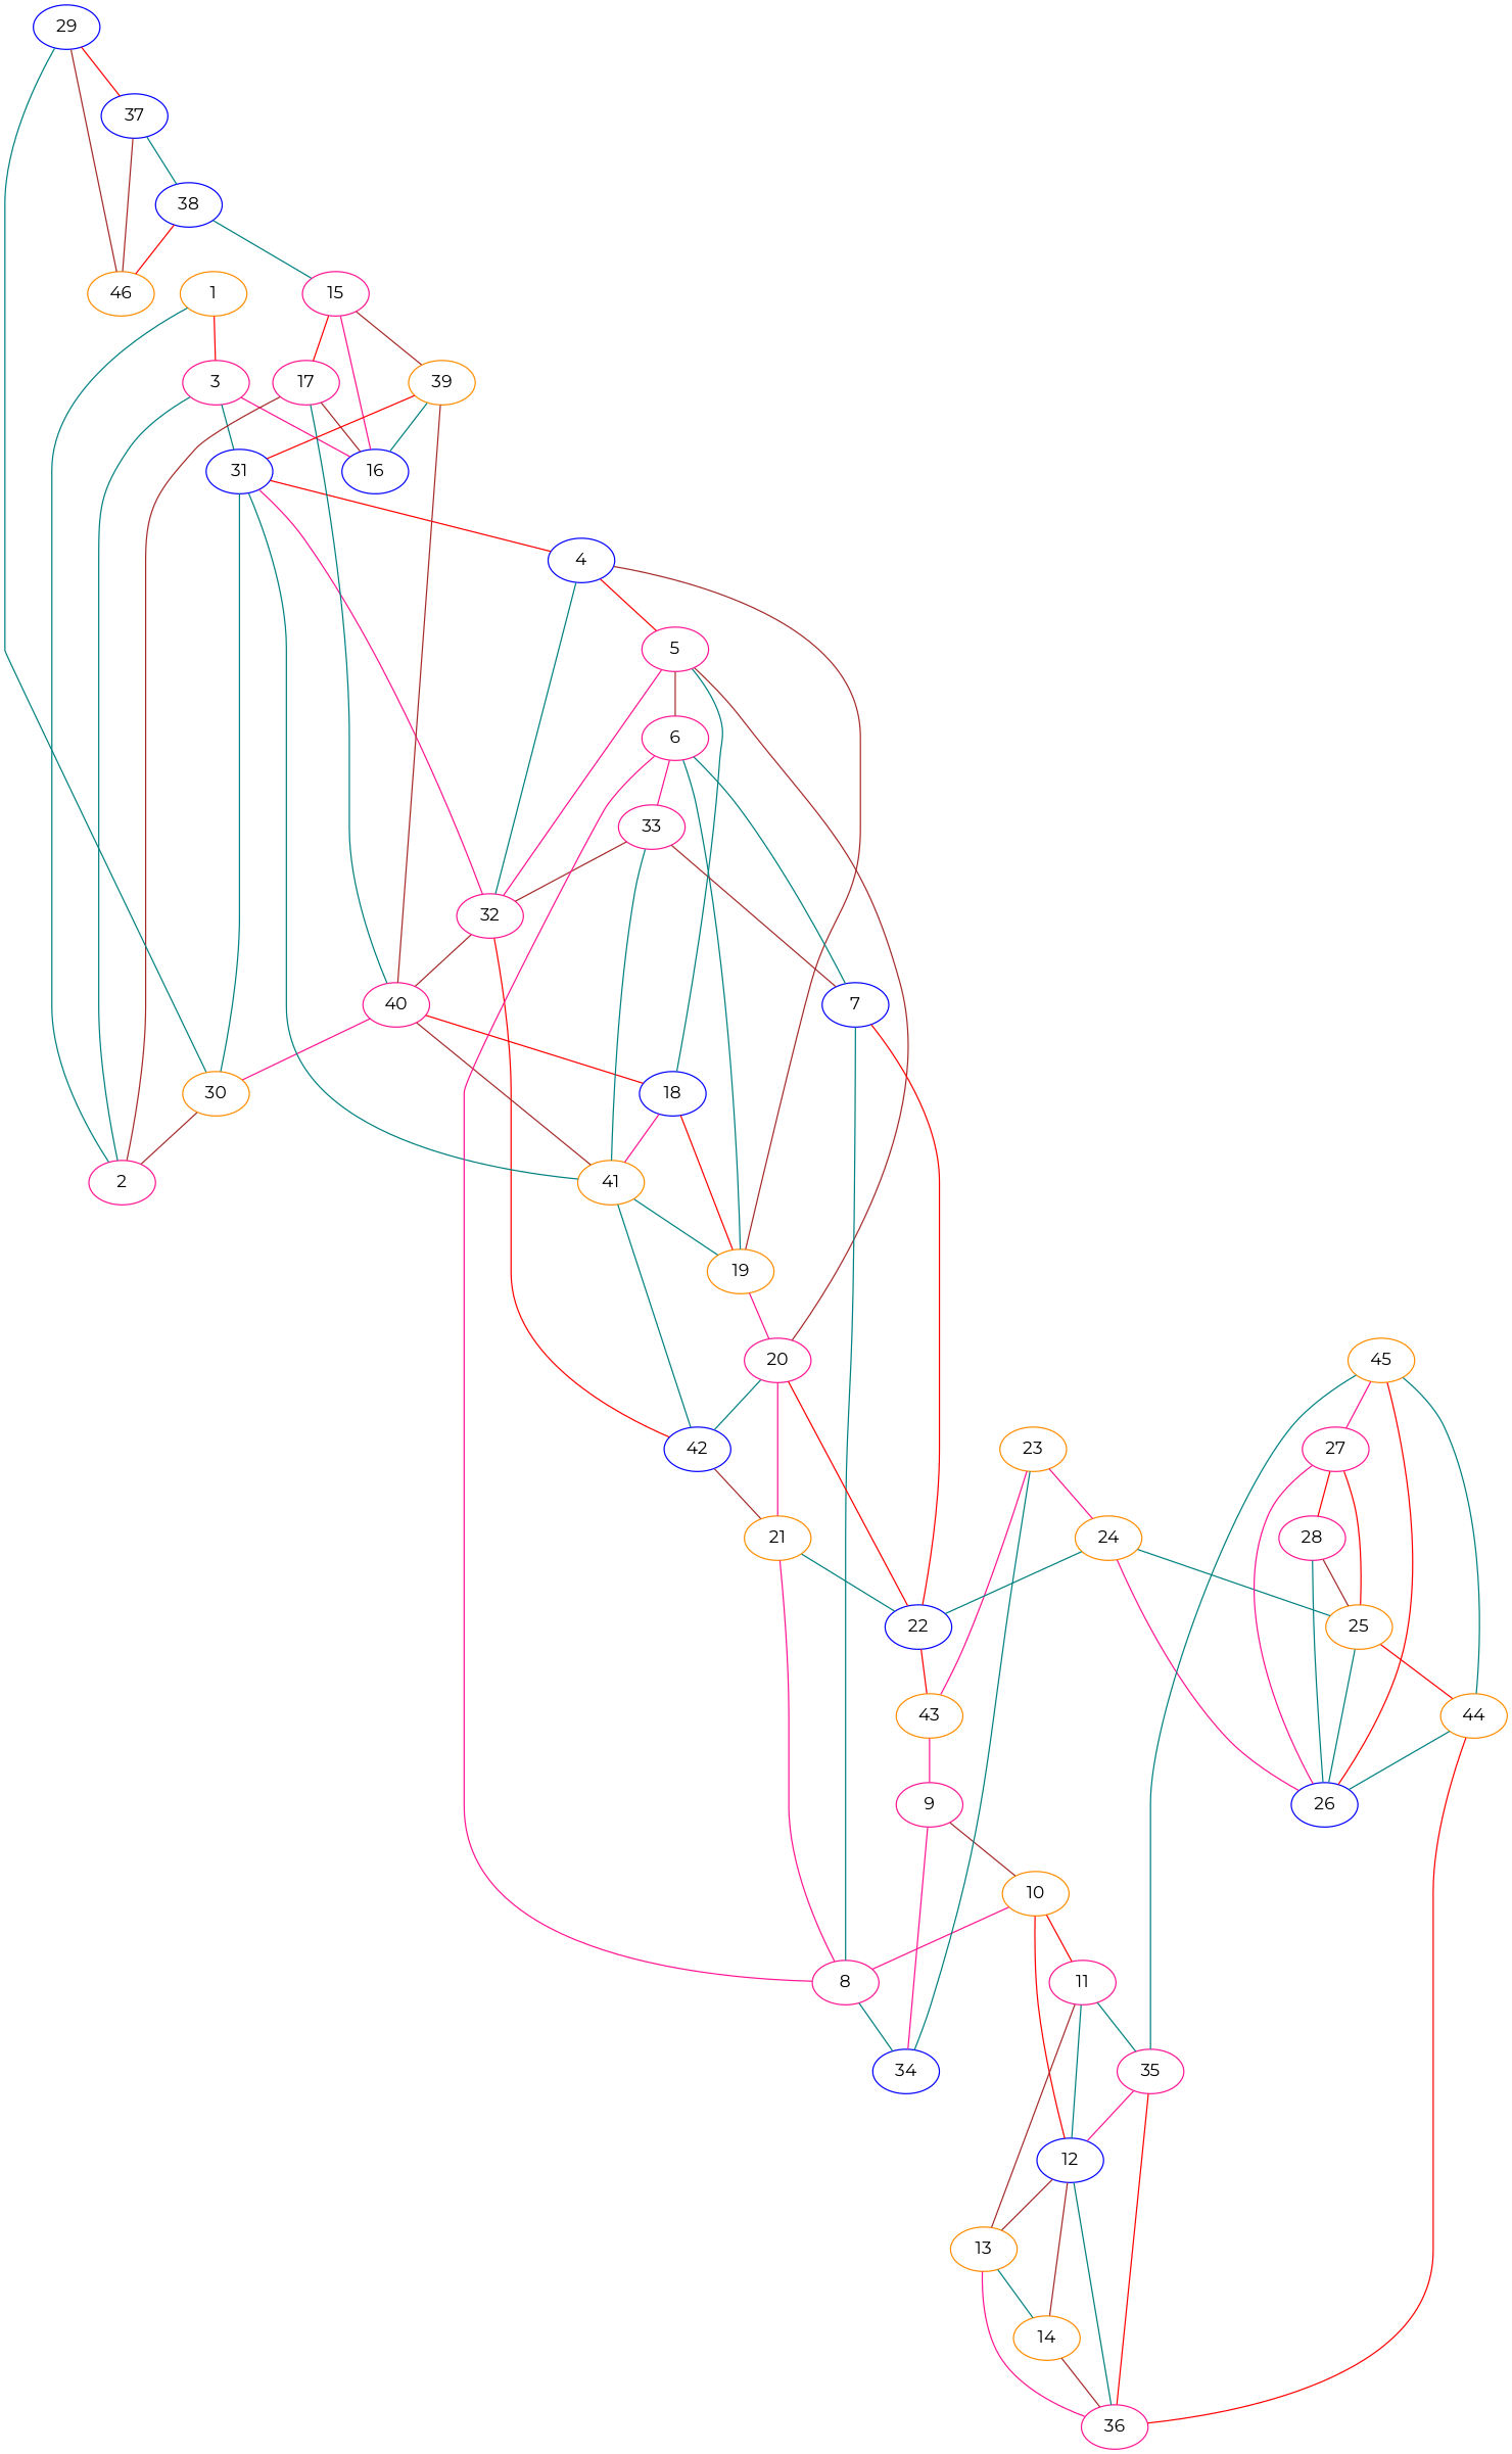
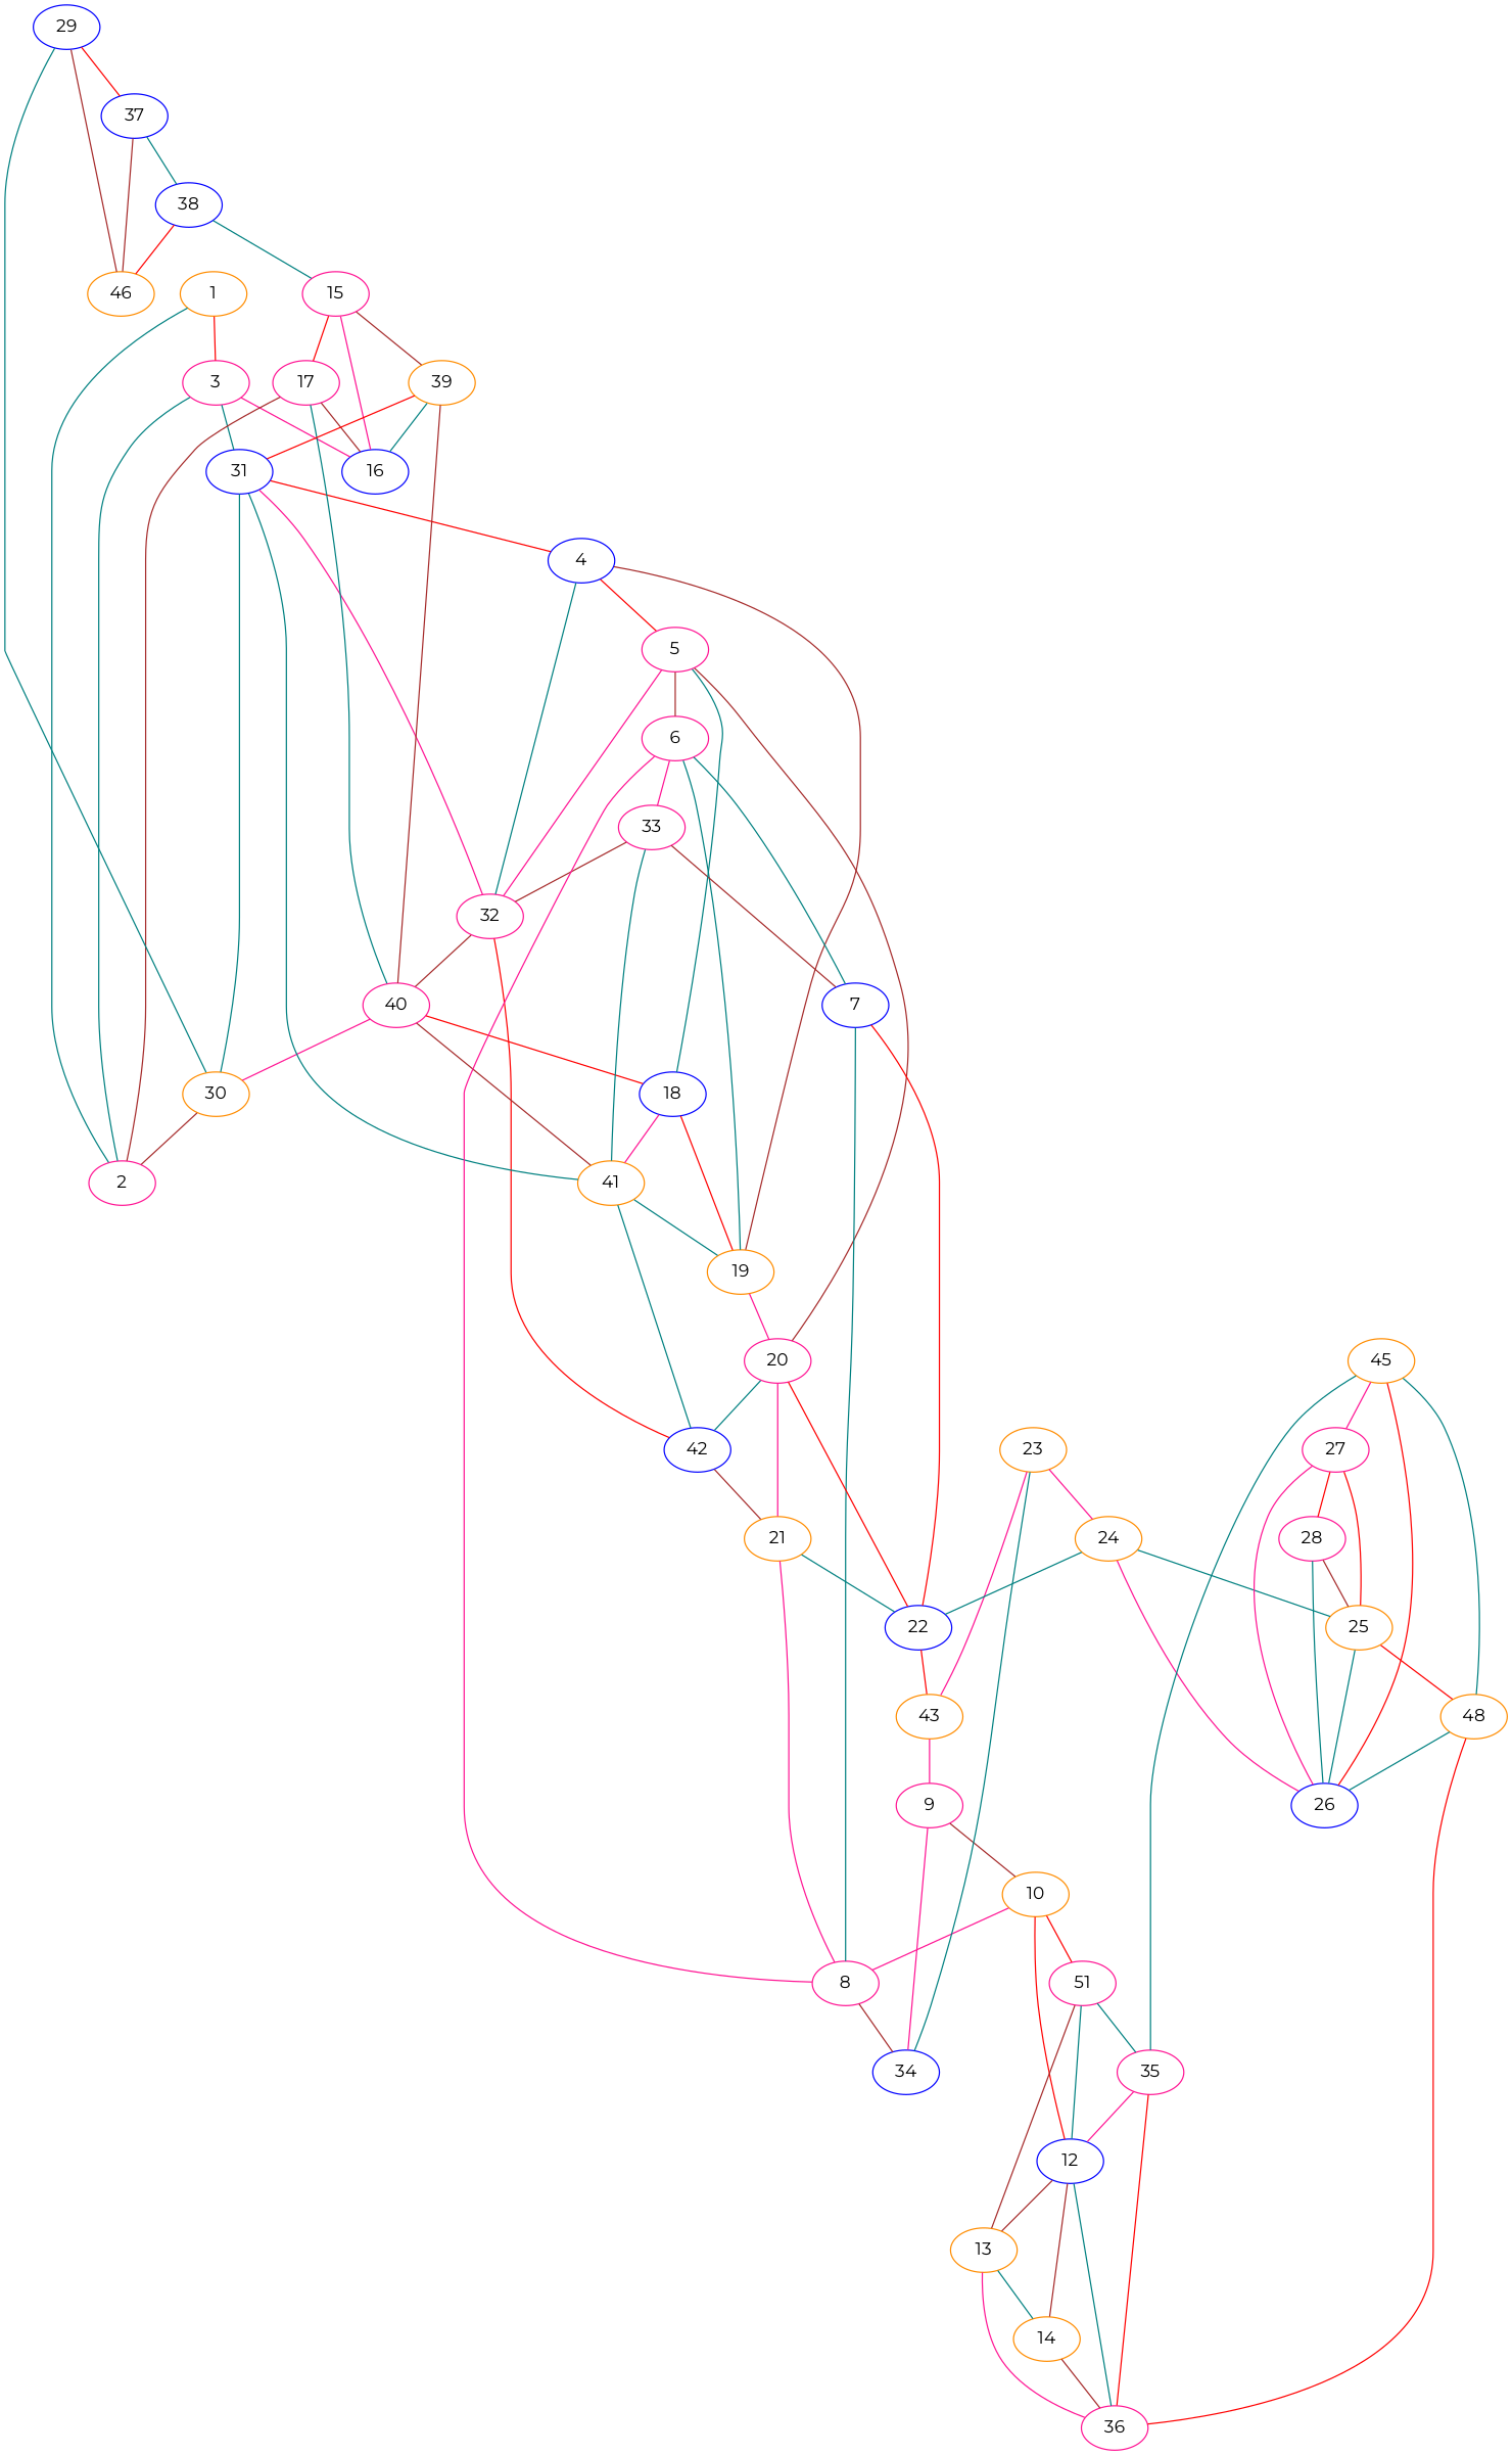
  graph {
    fontname=Montserrat
    node [aaLength=6 color=deeppink fontname=Montserrat sequence=FVGGNF type=0]
    edge [color=teal distance0=6.0 fontname=Montserrat frequency=1 type0=2]
    1 [aaLength=15 color=darkorange sequence=KQSIKEIVERLNTAS]
    2 [aaLength=3 sequence=ATY]
    3 [aaLength=9 sequence=LDYSVSLVK]
    16 [aaLength=3 color=blue sequence=ATY]
    31 [aaLength=5 color=blue sequence=TVGAQ type=1]
    4 [aaLength=8 color=blue sequence=VDQIKDVG]
    5 [aaLength=7 sequence=SERRSYF]
    19 [color=darkorange sequence=SERRSY]
    32 [aaLength=4 sequence=VILG type=1]
    6 [aaLength=15 sequence=DKFIADKTKFALGQG]
    20 [aaLength=15 sequence=DKFIADKTKFALGQG]
    40 [aaLength=5 sequence=TVGAQ type=1]
    33 [sequence=VILCIG type=1]
    42 [color=blue sequence=VILCIG type=1]
    18 [aaLength=8 color=blue sequence=VDQIKDVG]
    30 [color=darkorange sequence=EVVICP type=1]
    7 [aaLength=7 color=blue sequence=LEEKKAG]
    41 [aaLength=4 color=darkorange sequence=VILG type=1]
    21 [aaLength=7 color=darkorange sequence=LEEKKAG]
    8 [aaLength=17 sequence=TLDVVERQLNAVLEEVK]
    22 [aaLength=17 color=blue sequence=TLDVVERQLNAVLEEVK]
    34 [aaLength=5 color=blue sequence=VVAYE type=1]
    43 [aaLength=5 color=darkorange sequence=VVAYE type=1]
    9 [aaLength=5 sequence=VXAIG]
    10 [aaLength=21 color=darkorange sequence=PEDAQDIHASIRKFLASKLGD]
-   11 [aaLength=8 sequence=DKAASELR]
+   11 [aaLength=8 sequence=DKAASELR label=51]
    12 [color=blue sequence=AVTFKD]
    13 [color=darkorange sequence=GASLKP]
    35 [aaLength=4 sequence=LYGG type=1]
    36 [aaLength=4 sequence=FLVG type=1]
    14 [aaLength=8 color=darkorange sequence=EFVDIINS]
    15 [aaLength=15 sequence=KQSIKEIVERLNTAS]
    17 [aaLength=9 sequence=LDYSVSLVK]
    39 [color=darkorange sequence=EVVICP type=1]
    23 [aaLength=5 color=darkorange sequence=VXAIG]
    24 [aaLength=21 color=darkorange sequence=PEDAQDIHASIRKFLASKLGD]
    25 [aaLength=8 color=darkorange sequence=DKAASELR]
    26 [color=blue sequence=AVTFKD]
    27 [sequence=GASLKP]
-   44 [aaLength=4 color=darkorange sequence=LYGG type=1]
+   44 [aaLength=4 color=darkorange sequence=LYGG type=1 label=48]
    45 [aaLength=4 color=darkorange sequence=FLVG type=1]
    28 [aaLength=8 sequence=EFVDIINS]
    29 [color=blue type=1]
    37 [color=blue type=1]
    38 [color=blue type=1]
    46 [color=darkorange type=1]
    1 -- 2 [distance0=30.98437]
    1 -- 3 [color=red distance0=30.97665 type0=1]
    3 -- 2 [distance0=10.33353 type0=1]
    3 -- 16 [color=deeppink distance0=14.09661]
    3 -- 31 [distance0=4.0 type0=4]
    31 -- 4 [color=red distance0=15.0 type0=4]
    4 -- 5 [color=red distance0=24.46553 type0=3]
    4 -- 19 [color=brown distance0=24.11156]
    4 -- 32 [distance0=3.0 type0=4]
    5 -- 6 [color=brown distance0=11.04272 distance1=3.0 frequency=2 type0=1 type1=4]
    5 -- 20 [color=brown distance0=15.23239]
    19 -- 6 [distance0=17.42036]
    19 -- 20 [color=deeppink distance0=12.24366 distance1=4.0 frequency=2 type0=1 type1=4]
    32 -- 31 [color=deeppink distance0=31.0]
    32 -- 5 [color=deeppink distance0=1.0 type0=4]
    32 -- 40 [color=brown distance0=31.0 type0=3]
    6 -- 33 [color=deeppink distance0=2.0 type0=4]
    20 -- 42 [distance0=2.0 type0=4]
    40 -- 18 [color=red distance0=15.0 type0=4]
    40 -- 30 [color=deeppink distance0=23.0]
    33 -- 32 [color=brown distance0=32.0]
    33 -- 7 [color=brown distance0=2.0 type0=4]
    33 -- 41 [distance0=32.0 type0=3]
    42 -- 32 [color=red distance0=32.0]
    42 -- 41 [distance0=32.0 type0=3]
    42 -- 21 [color=brown distance0=2.0 type0=4]
    18 -- 5 [distance0=23.40978]
    18 -- 19 [color=red distance0=25.4761 type0=3]
    18 -- 41 [color=deeppink distance0=3.0 type0=4]
    30 -- 2 [color=brown distance0=1.0 type0=4]
    30 -- 31 [distance0=23.0]
    7 -- 6 [distance0=33.79646]
    7 -- 8 [distance0=12.39344 distance1=1.0 frequency=2 type0=1 type1=4]
    7 -- 22 [color=red distance0=36.12834 type0=3]
    41 -- 31 [distance0=31.0]
    41 -- 19 [distance0=1.0 type0=4]
    41 -- 40 [color=brown distance0=31.0 type0=3]
    21 -- 20 [color=deeppink distance0=33.71435]
    21 -- 8 [color=deeppink distance0=36.02133 type0=3]
    21 -- 22 [distance0=12.31407 distance1=1.0 frequency=2 type0=1 type1=4]
    8 -- 6 [color=deeppink distance0=35.57434 type0=3]
-   8 -- 34 [distance0=5.0 type0=4]
+   8 -- 34 [color=brown distance0=5.0 type0=4]
    22 -- 20 [color=red distance0=35.56782 type0=3]
    22 -- 43 [color=red distance0=5.0 type0=4]
    43 -- 9 [color=deeppink]
    9 -- 34 [color=deeppink]
    9 -- 10 [color=brown type0=4]
    10 -- 8 [color=deeppink distance0=41.40612]
    10 -- 11 [color=red distance0=23.32668 distance1=0.0 frequency=2 type0=1 type1=5]
    10 -- 12 [color=red distance0=42.59563 type0=3]
    11 -- 12 [distance0=23.49226]
    11 -- 13 [color=brown distance0=35.63662 type0=3]
    11 -- 35 [distance0=1.0 type0=4]
    12 -- 13 [color=brown distance0=20.25194 type0=1]
    12 -- 36 [type0=4]
    13 -- 14 [distance0=10.27888 distance1=0.0 frequency=2 type0=1 type1=5]
    35 -- 12 [color=deeppink type0=4]
    35 -- 36 [color=red distance0=22.0]
    36 -- 13 [color=deeppink distance0=0.0 type0=5]
    14 -- 12 [color=brown distance0=25.0297]
    14 -- 36 [color=brown distance0=34.41081 type0=3]
    15 -- 16 [color=deeppink distance0=31.01529]
    15 -- 17 [color=red distance0=30.98129 type0=1]
    15 -- 39 [color=brown distance0=5.0 type0=4]
    17 -- 2 [color=brown distance0=14.08067]
    17 -- 16 [color=brown distance0=10.31798 type0=1]
    17 -- 40 [distance0=4.0 type0=4]
    39 -- 16 [distance0=1.0 type0=4]
    39 -- 31 [color=red distance0=23.0]
    39 -- 40 [color=brown distance0=23.0 type0=3]
    23 -- 34
    23 -- 43 [color=deeppink type0=3]
    23 -- 24 [color=deeppink type0=4]
    24 -- 22 [distance0=41.38401]
    24 -- 25 [distance0=23.26641 distance1=0.0 frequency=2 type0=1 type1=5]
    24 -- 26 [color=deeppink distance0=42.67118 type0=3]
    25 -- 26 [distance0=23.68813]
    25 -- 27 [color=red distance0=35.69222 type0=3]
    25 -- 44 [color=red distance0=1.0 type0=4]
    26 -- 27 [color=deeppink distance0=20.16414 type0=1]
    26 -- 45 [color=red type0=4]
    27 -- 28 [color=red distance0=10.25125 distance1=0.0 frequency=2 type0=1 type1=5]
    44 -- 36 [color=red distance0=22.0]
    44 -- 26 [type0=4]
    44 -- 45 [distance0=22.0 type0=3]
    45 -- 35 [distance0=22.0]
    45 -- 27 [color=deeppink distance0=0.0 type0=5]
    28 -- 25 [color=brown distance0=43.6543 type0=3]
    28 -- 26 [distance0=24.93604]
    29 -- 30 [distance0=25.0 type0=4]
    29 -- 37 [color=red distance0=0.0 type0=1]
    37 -- 38 [distance0=0.0]
    38 -- 15 [distance0=5.0 type0=4]
    38 -- 46 [color=red distance0=0.0 type0=3]
    46 -- 29 [color=brown distance0=0.0 type0=1]
    46 -- 37 [color=brown distance0=0.0]
  }
